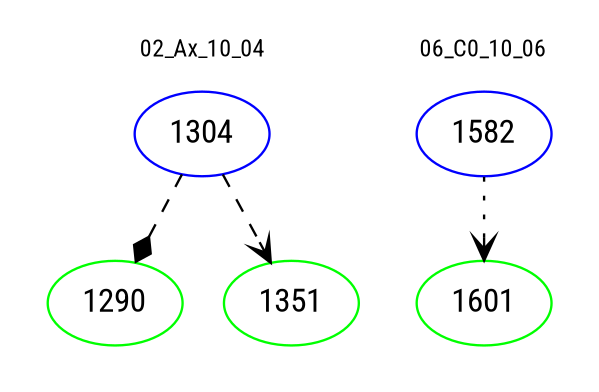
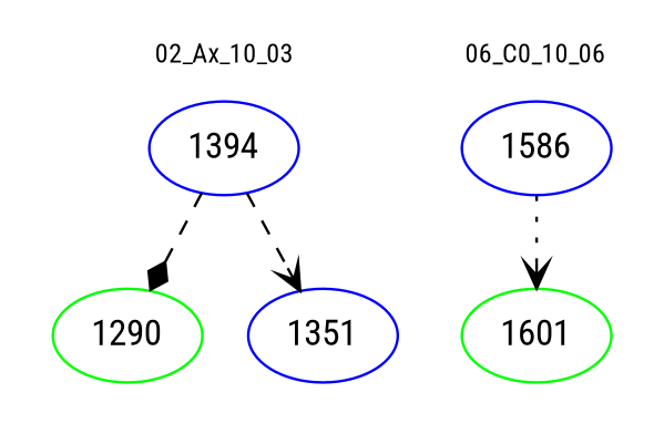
  digraph {
    fontname="Roboto Condensed"
    node [color=green fontname="Roboto Condensed"]
    edge [arrowhead=vee color=black fontname="Roboto Condensed" style=dashed]
-   n1 [color=blue label=1304]
+   n1 [color=blue label=1394]
    n2 [label=1290]
-   n3 [label=1351]
-   n4 [color=blue label=1582]
+   n3 [color=blue label=1351]
+   n4 [color=blue label=1586]
    n5 [label=1601]
    subgraph cluster_1 {
      color=white
      fontsize=10
-     label="02_Ax_10_04"
+     label="02_Ax_10_03"
      n1
      n2
      n3
    }
    subgraph cluster_2 {
      color=white
      fontsize=10
      label="06_C0_10_06"
      n4
      n5
    }
    n1 -> n2 [arrowhead=diamond]
    n1 -> n3
    n4 -> n5 [style=dotted]
  }
